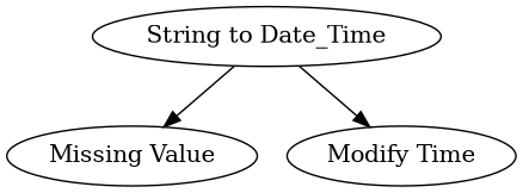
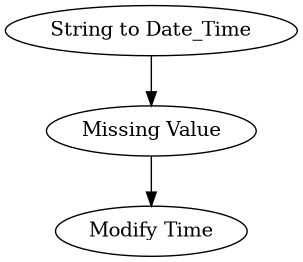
  digraph {
    rankdir=TB
    n1 [label="String to Date_Time"]
    n2 [label="Missing Value"]
    n3 [label="Modify Time"]
    n1 -> n2
-   n1 -> n3
+   n2 -> n3
  }
